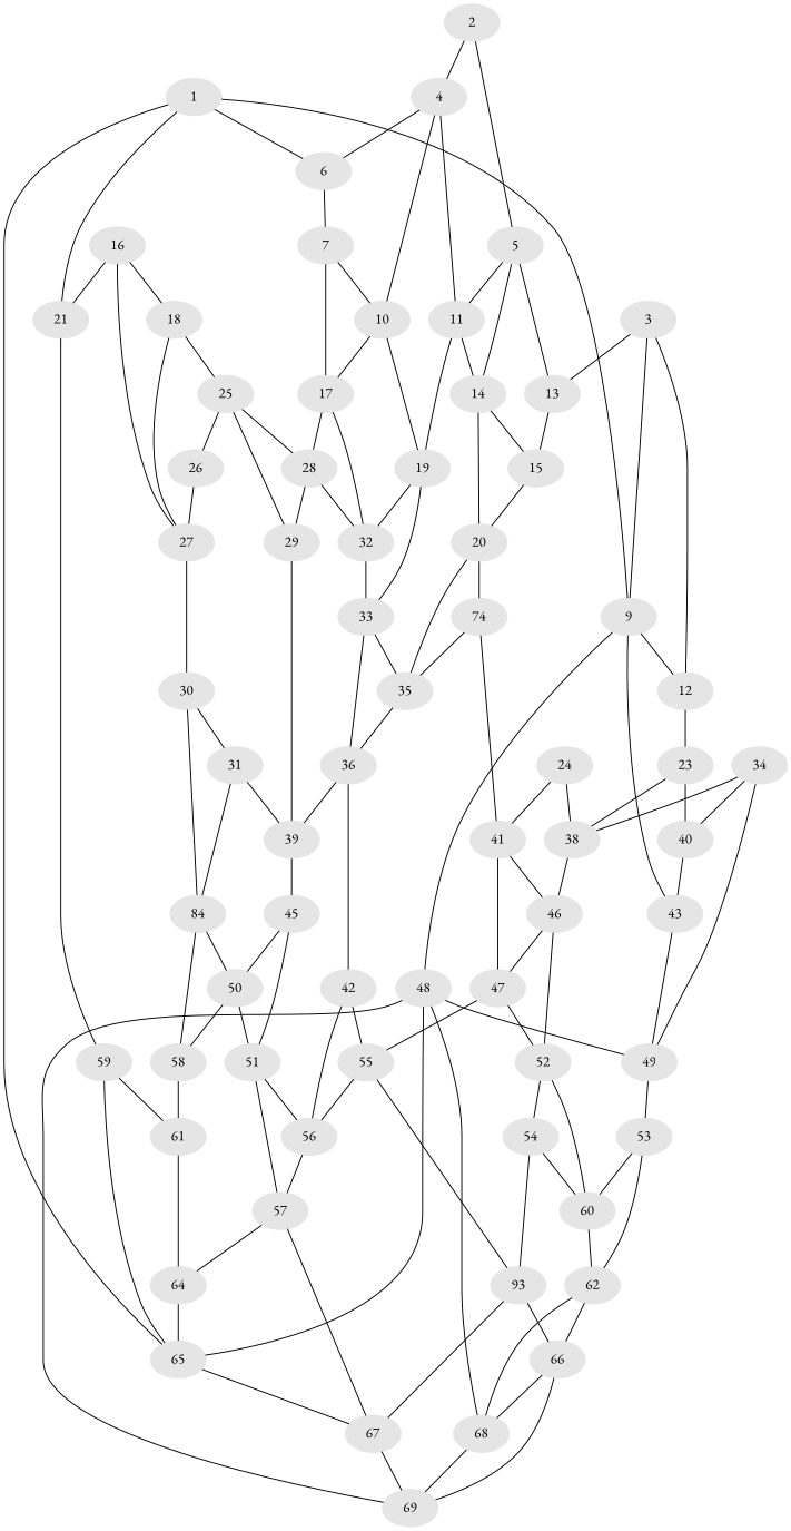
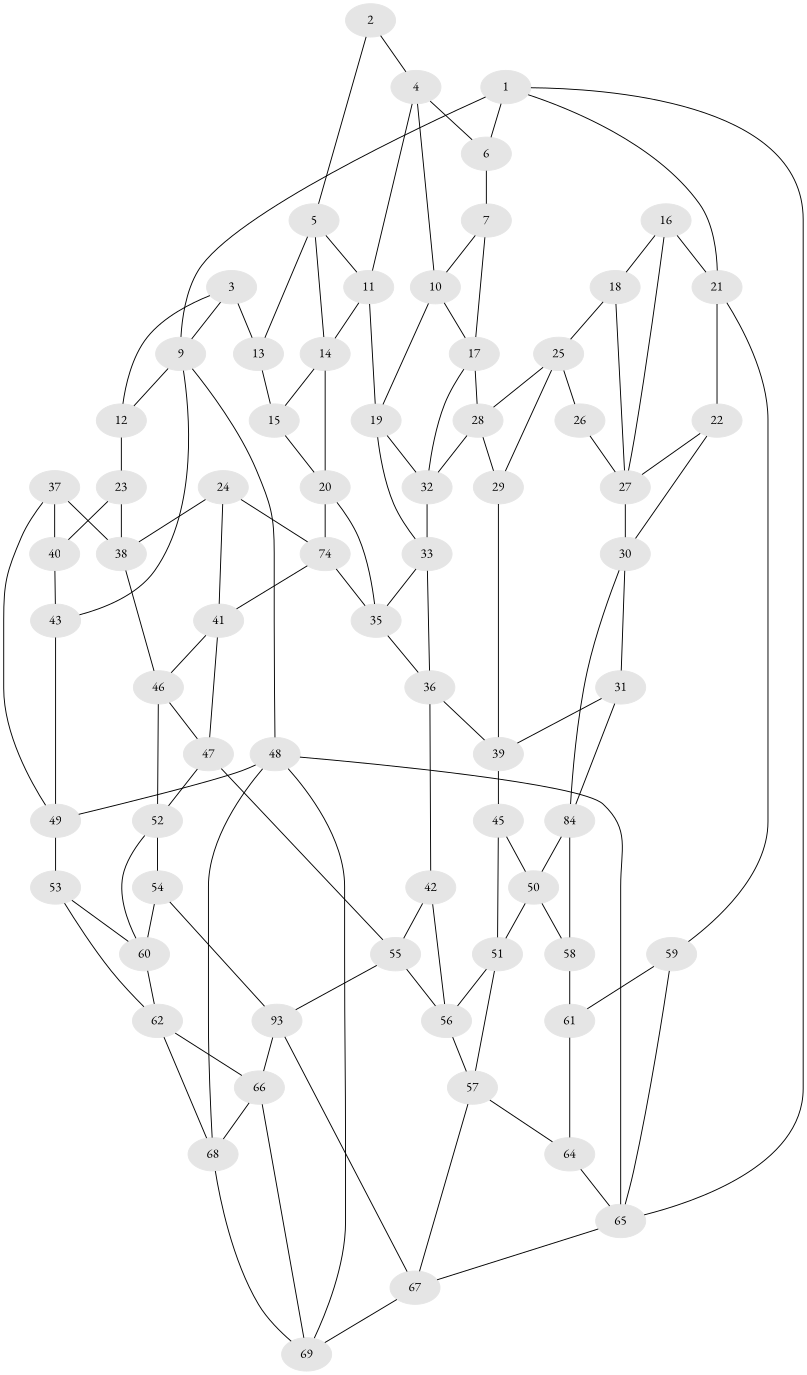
  graph {
    fontname="EB Garamond"
    node [color=gray90 fontname="EB Garamond" style=filled]
    edge [fontname="EB Garamond" weight=1.0]
    1
    6
    9
    21
    65
    7
    12
    43
    48
+   22
    59
    67
    2
    4
    5
    10
    11
    13
    14
    3
    23
    15
    17
    19
    20
    28
    32
    16
    18
    27
    49
    68
    69
    33
    38
    40
    n37 [label=74]
    35
    25
    30
    29
    26
    36
    41
    61
    31
    n47 [label=84]
    46
    24
    47
    39
    45
    50
    58
    42
    55
    56
-   37 [label=34]
+   37
    53
    52
    51
    n62 [label=93]
    57
    54
    60
    62
    64
    66
    1 -- 6
    1 -- 9
    1 -- 21
    1 -- 65
    6 -- 7
    9 -- 12
    9 -- 43
    9 -- 48
+   21 -- 22
    21 -- 59
    65 -- 67
    7 -- 10
    7 -- 17
    12 -- 23
    43 -- 49
    48 -- 65
    48 -- 49
    48 -- 68
    48 -- 69
+   22 -- 27
+   22 -- 30
    59 -- 65
    59 -- 61 [weight=2.0]
    67 -- 69
    2 -- 4
    2 -- 5
    4 -- 6
    4 -- 10
    4 -- 11
    5 -- 11
    5 -- 13
    5 -- 14
    10 -- 17
    10 -- 19
    11 -- 14
    11 -- 19
    13 -- 15
    14 -- 15
    14 -- 20
    3 -- 9
    3 -- 12
    3 -- 13
    23 -- 38
    23 -- 40
    15 -- 20
    17 -- 28
    17 -- 32
    19 -- 32
    19 -- 33
    20 -- n37
    20 -- 35
    28 -- 32
    28 -- 29
    32 -- 33
    16 -- 21
    16 -- 18
    16 -- 27
    18 -- 27
    18 -- 25
    27 -- 30
    49 -- 53
    68 -- 69
    33 -- 35
    33 -- 36
    38 -- 46
    40 -- 43 [weight=2.0]
    n37 -- 35
    n37 -- 41
    35 -- 36
    25 -- 28
    25 -- 29
    25 -- 26
    30 -- 31
    30 -- n47
    29 -- 39
    26 -- 27 [weight=2.0]
    36 -- 39
    36 -- 42
    41 -- 46
    41 -- 47
    61 -- 64 [weight=2.0]
    31 -- n47
    31 -- 39
    n47 -- 50
    n47 -- 58
    46 -- 47
    46 -- 52
    24 -- 38
+   24 -- n37
    24 -- 41
    47 -- 55
    47 -- 52
    39 -- 45
    45 -- 50
    45 -- 51
    50 -- 58
    50 -- 51
    58 -- 61 [weight=2.0]
    42 -- 55
    42 -- 56
    55 -- 56
    55 -- n62
    56 -- 57
    37 -- 49
    37 -- 38
    37 -- 40
    53 -- 60
    53 -- 62
    52 -- 54
    52 -- 60
    51 -- 56
    51 -- 57
    n62 -- 67
    n62 -- 66
    57 -- 67
    57 -- 64
    54 -- n62
    54 -- 60
    60 -- 62
    62 -- 68
    62 -- 66
    64 -- 65
    66 -- 68
    66 -- 69
  }
